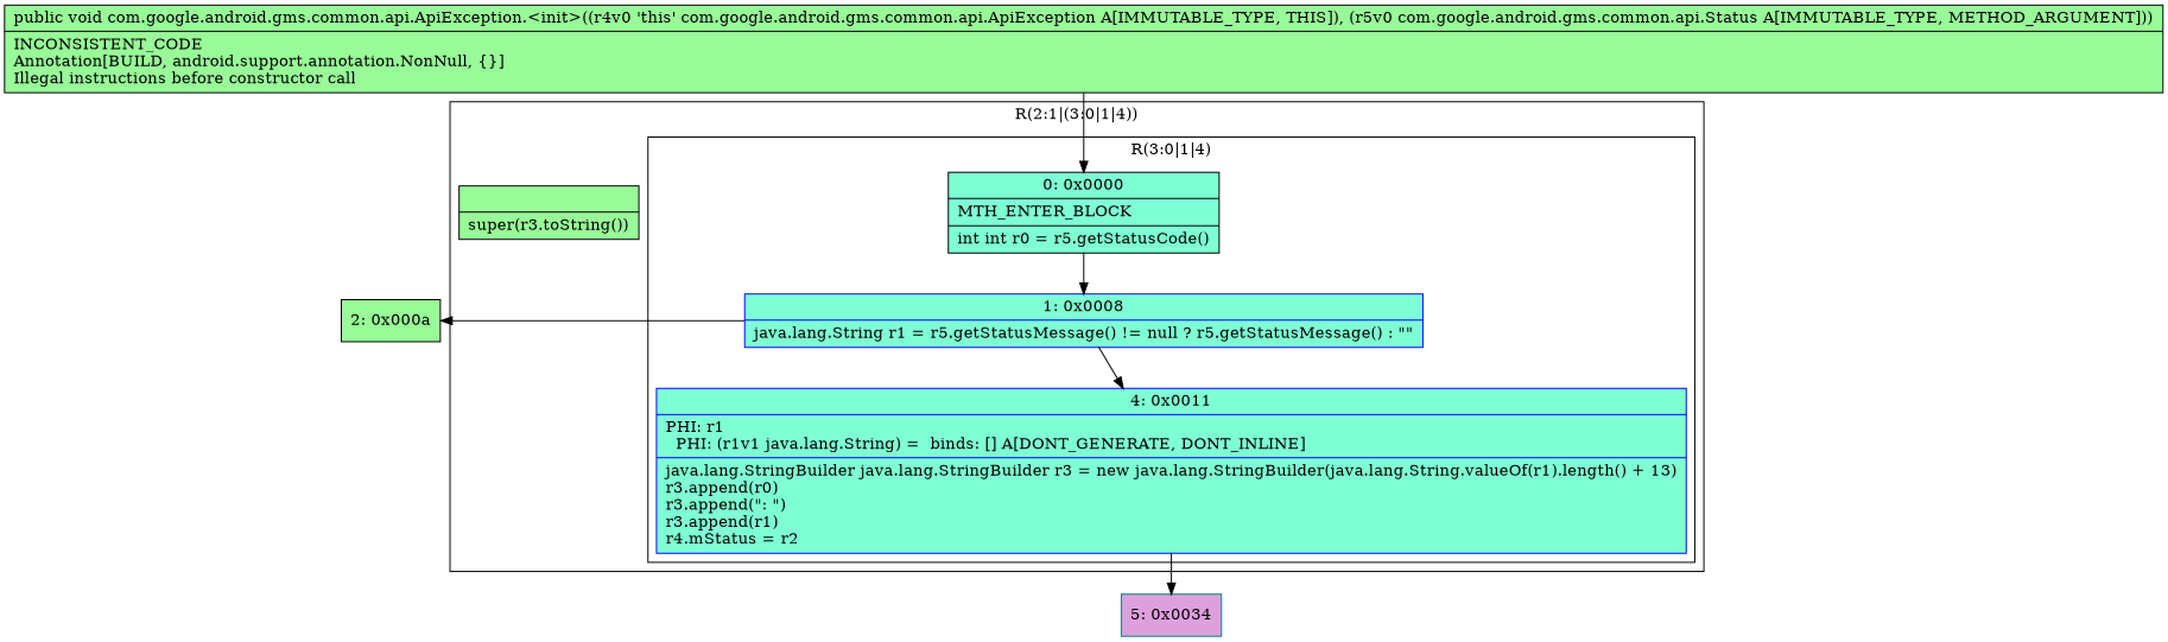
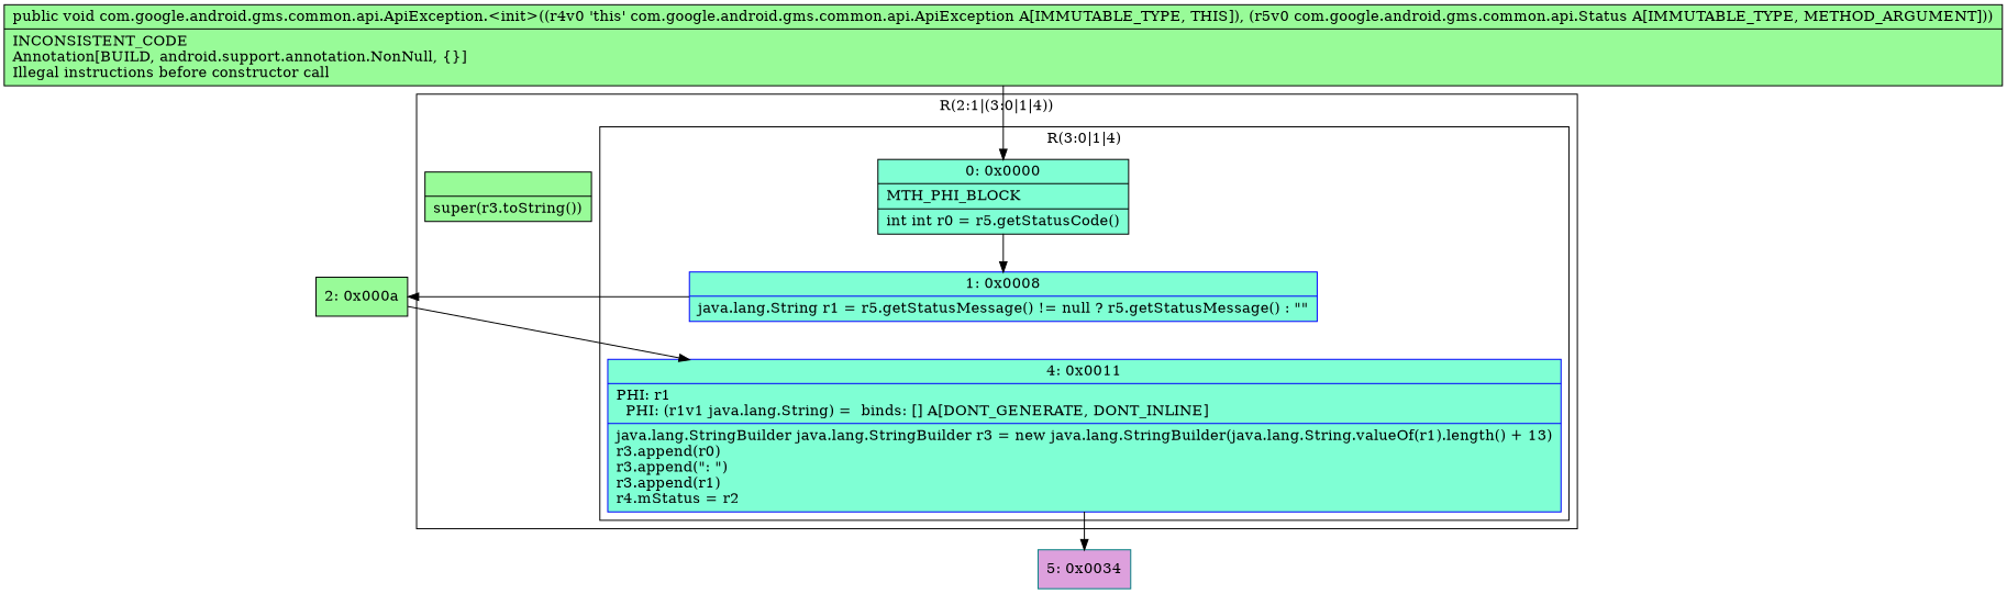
  digraph {
    node [color=black fillcolor=aquamarine shape=record style=filled]
-   n1 [label="{0\:\ 0x0000|MTH_ENTER_BLOCK\l|int int r0 = r5.getStatusCode()\l}"]
+   n1 [label="{0\:\ 0x0000|MTH_PHI_BLOCK\l|int int r0 = r5.getStatusCode()\l}"]
    n2 [color=blue label="{1\:\ 0x0008|java.lang.String r1 = r5.getStatusMessage() != null ? r5.getStatusMessage() : \"\"\l}"]
    n3 [color=blue label="{4\:\ 0x0011|PHI: r1 \l  PHI: (r1v1 java.lang.String) =  binds: [] A[DONT_GENERATE, DONT_INLINE]\l|java.lang.StringBuilder java.lang.StringBuilder r3 = new java.lang.StringBuilder(java.lang.String.valueOf(r1).length() + 13)\lr3.append(r0)\lr3.append(\": \")\lr3.append(r1)\lr4.mStatus = r2\l}"]
    n4 [fillcolor=palegreen label="{|super(r3.toString())\l}"]
    n5 [fillcolor=palegreen label="{2\:\ 0x000a}"]
    n6 [color=teal fillcolor=plum label="{5\:\ 0x0034}"]
    n7 [fillcolor=palegreen label="{public void com.google.android.gms.common.api.ApiException.\<init\>((r4v0 'this' com.google.android.gms.common.api.ApiException A[IMMUTABLE_TYPE, THIS]), (r5v0 com.google.android.gms.common.api.Status A[IMMUTABLE_TYPE, METHOD_ARGUMENT]))  | INCONSISTENT_CODE\lAnnotation[BUILD, android.support.annotation.NonNull, \{\}]\lIllegal instructions before constructor call\l}"]
    subgraph cluster_1 {
      label="R(2:1|(3:0|1|4))"
      n4
      subgraph cluster_2 {
        label="R(3:0|1|4)"
        n1
        n2
        n3
      }
    }
    n1 -> n2
    n2 -> n5
    n3 -> n6
-   n2 -> n3
+   n5 -> n3
    n7 -> n1
  }
